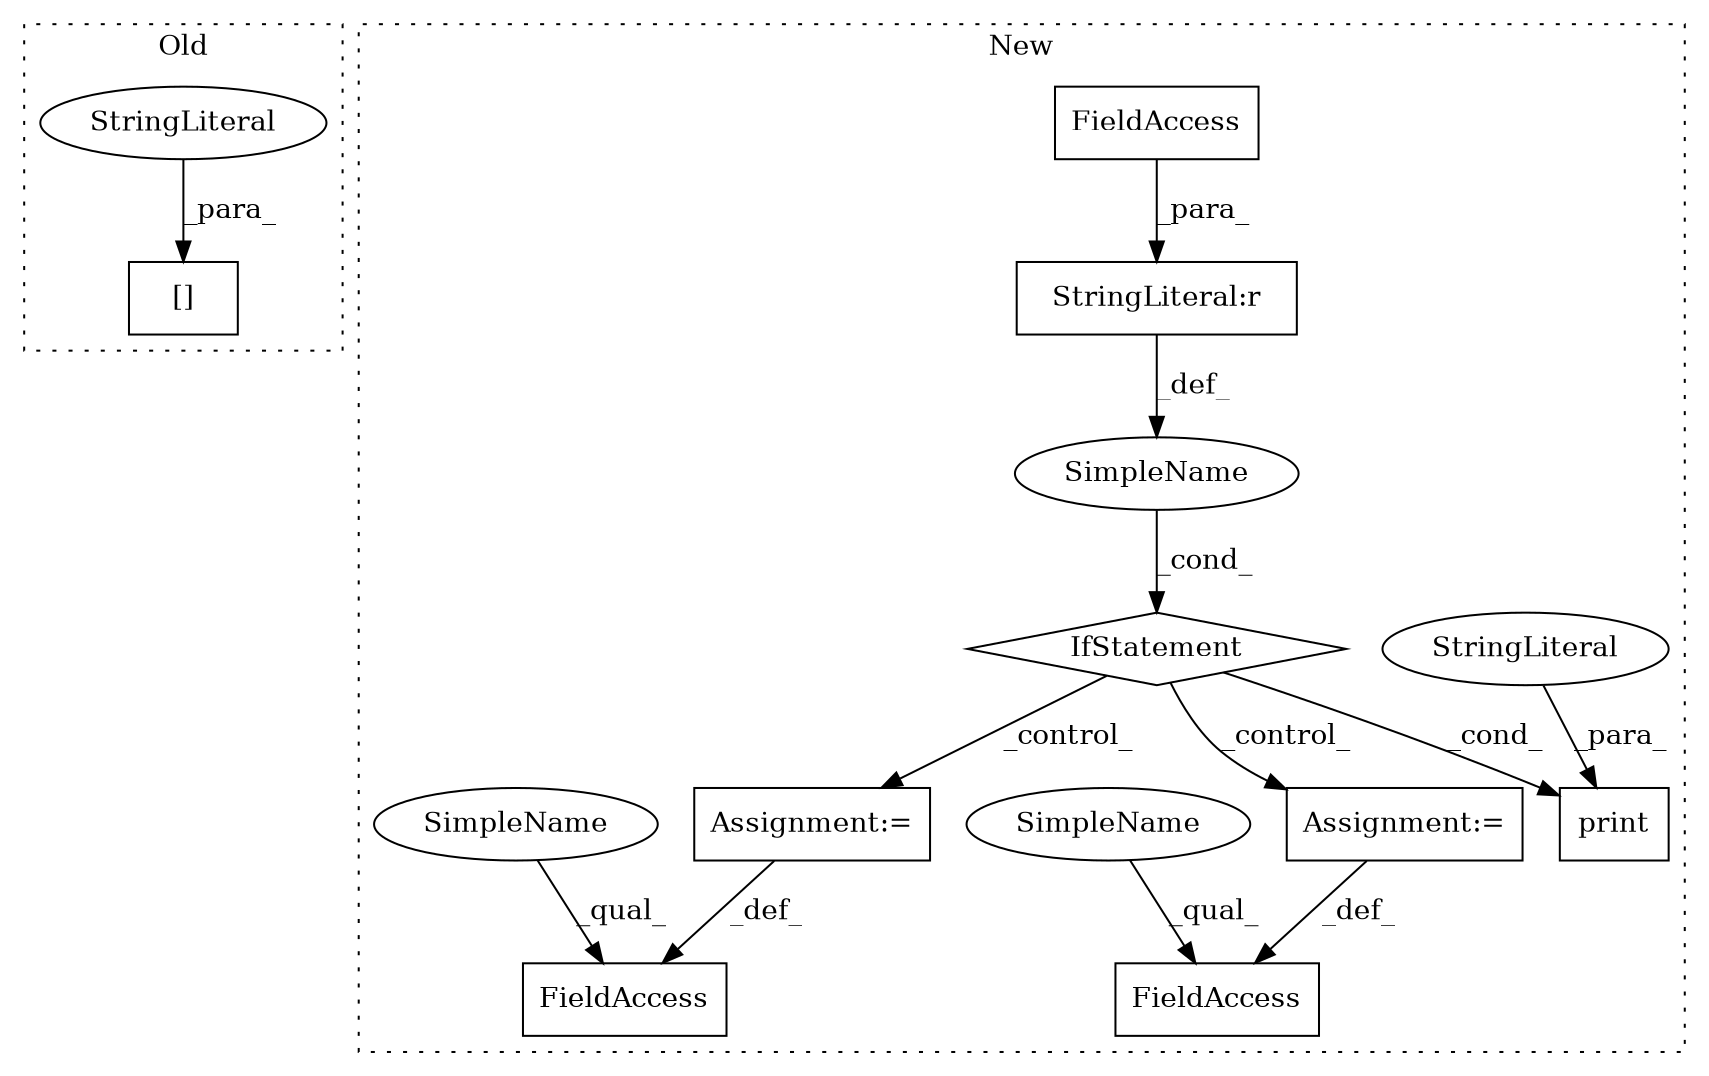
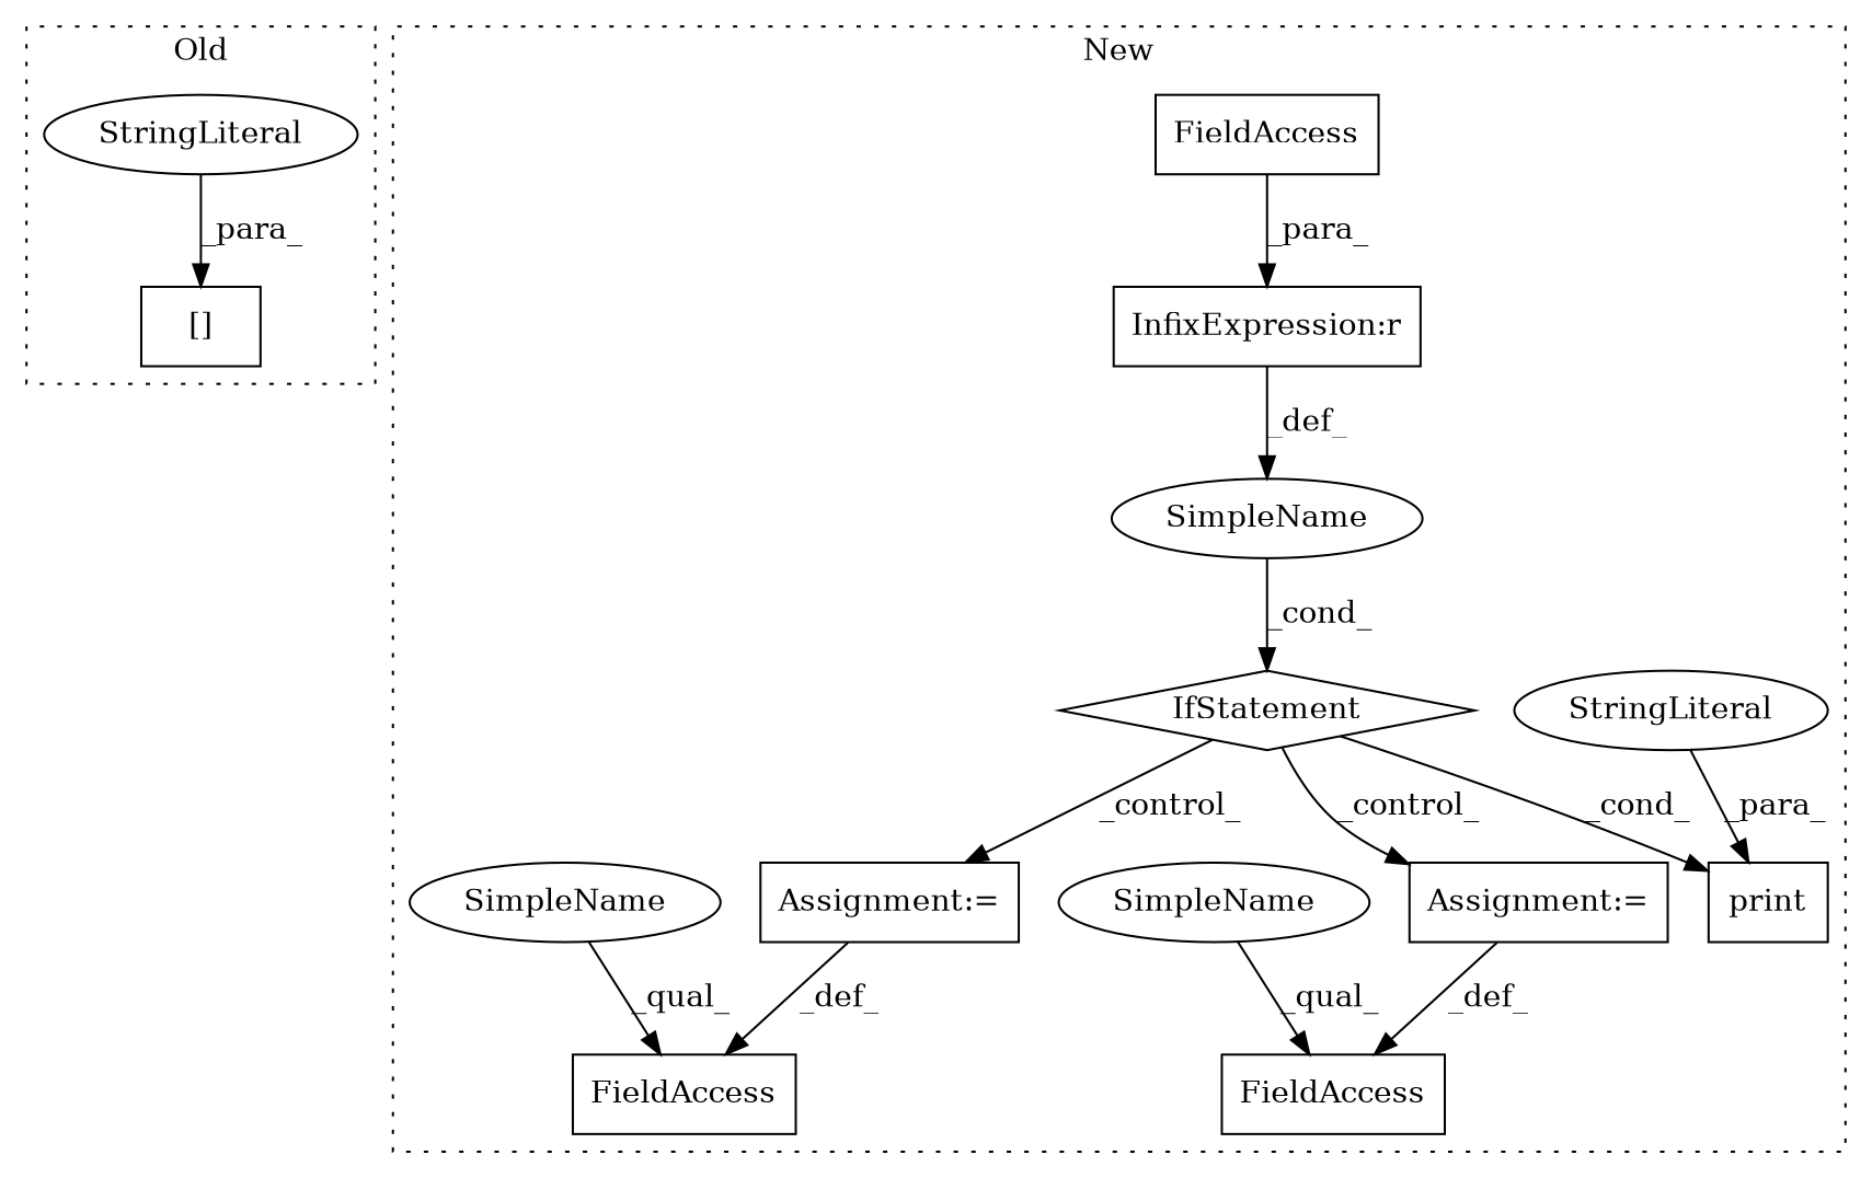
  digraph {
    node [a=42 l=1 s=2082 shape=box]
    n1 [a=2 l="5,1" label="[]" s="2152,2165"]
    n2 [a=45 l=8 label=StringLiteral s=2157 shape=ellipse]
    n3 [a=32 l="6,1" label=print s="2183,2231"]
    n4 [a=45 l=42 label=StringLiteral s=2189 shape=ellipse]
    n5 [a=25 l="4,2" label=IfStatement s="1995,2012" shape=diamond]
    n6 [label=SimpleName shape=ellipse l="" s=""]
-   n7 [a=27 l=4 label="StringLiteral:r" s=2004]
+   n7 [a=27 l=4 label="InfixExpression:r" s=2004]
    n8 [a=7 label="Assignment:=" s=2095]
    n9 [a=22 l=5 label=FieldAccess s=1999]
    n10 [a=22 l=13 label=FieldAccess]
    n11 [a=22 l=13 label=FieldAccess s=2244]
    n12 [a=7 label="Assignment:=" s=2257]
    n13 [l=3 label=SimpleName shape=ellipse]
    n14 [l=3 label=SimpleName s=2244 shape=ellipse]
    subgraph cluster_1 {
      label=Old
      style=dotted
      n1
      n2
    }
    subgraph cluster_2 {
      label=New
      style=dotted
      n3
      n4
      n5
      n6
      n7
      n8
      n9
      n10
      n11
      n12
      n13
      n14
    }
    n2 -> n1 [label=_para_]
    n4 -> n3 [label=_para_]
    n5 -> n3 [label=_cond_]
    n5 -> n8 [label=_control_]
    n5 -> n12 [label=_control_]
    n6 -> n5 [label=_cond_]
    n7 -> n6 [label=_def_]
    n8 -> n10 [label=_def_]
    n9 -> n7 [label=_para_]
    n12 -> n11 [label=_def_]
    n13 -> n10 [label=_qual_]
    n14 -> n11 [label=_qual_]
  }
